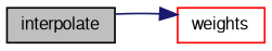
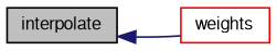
  digraph {
    rankdir=LR
    node [fontname=FreeSans fontsize=10 shape=record]
    n1 [color=black fillcolor=grey75 fontcolor=black height=0.2 label=interpolate style=filled width=0.4]
    n2 [color=red height=0.2 label=weights width=0.4]
-   n2 -> n1 [color=midnightblue dir=back fontname=FreeSans fontsize=10 labelfontname=FreeSans labelfontsize=10 style=solid]
+   n1 -> n2 [color=midnightblue dir=back fontname=FreeSans fontsize=10 labelfontname=FreeSans labelfontsize=10 style=solid]
  }
